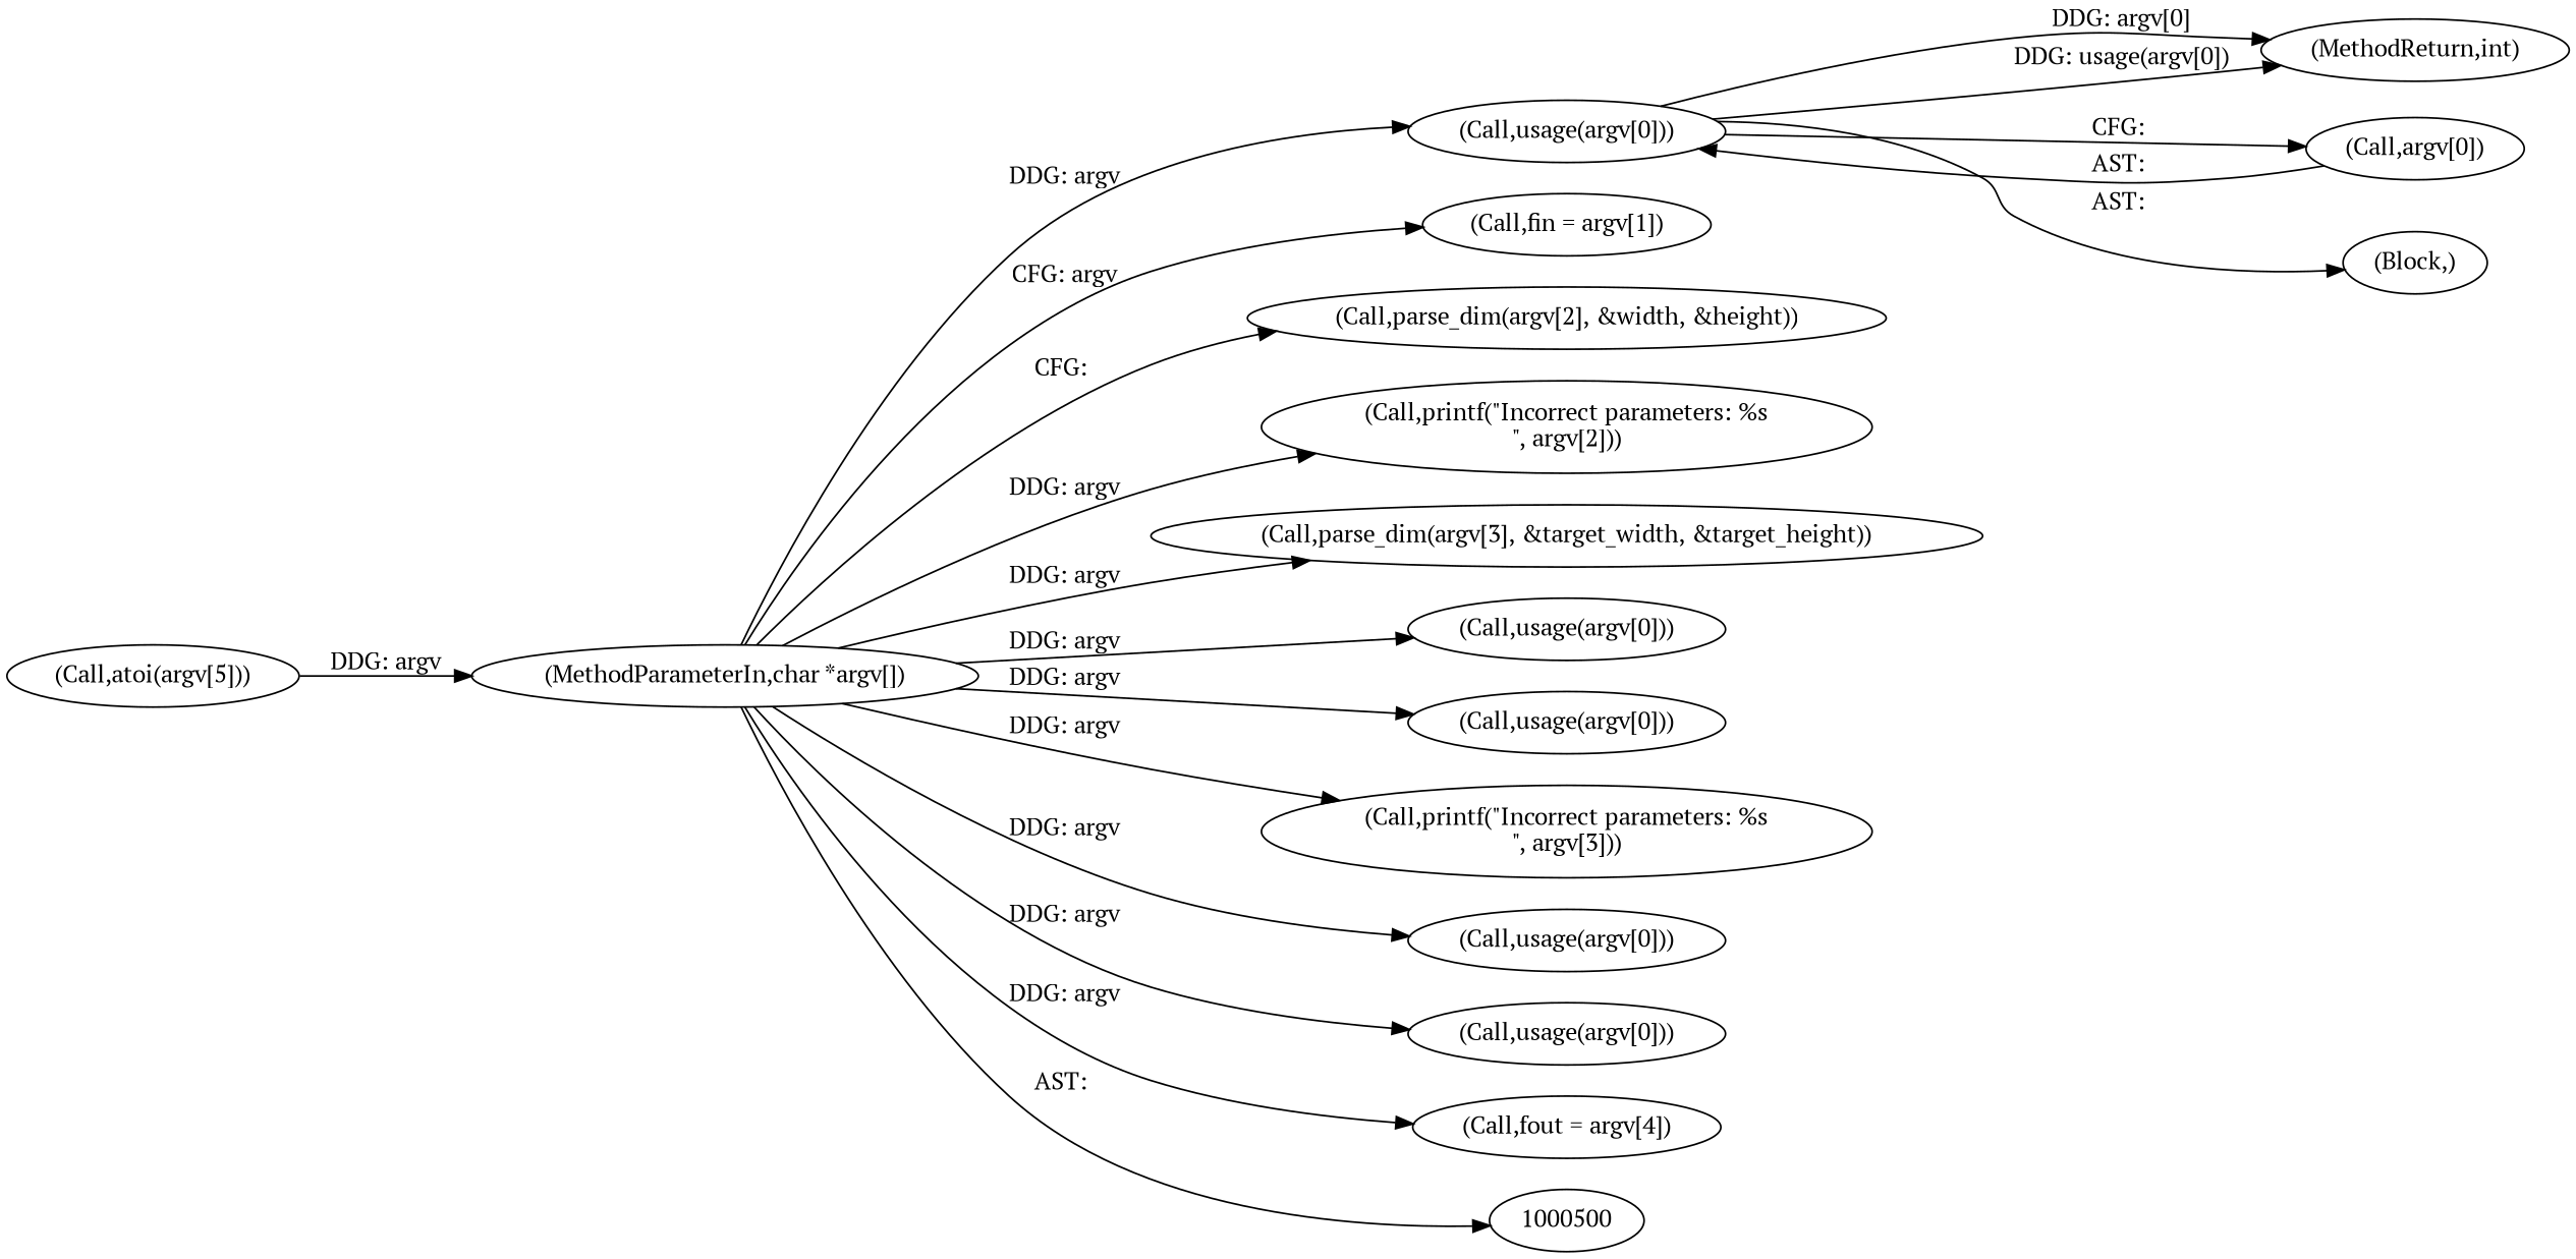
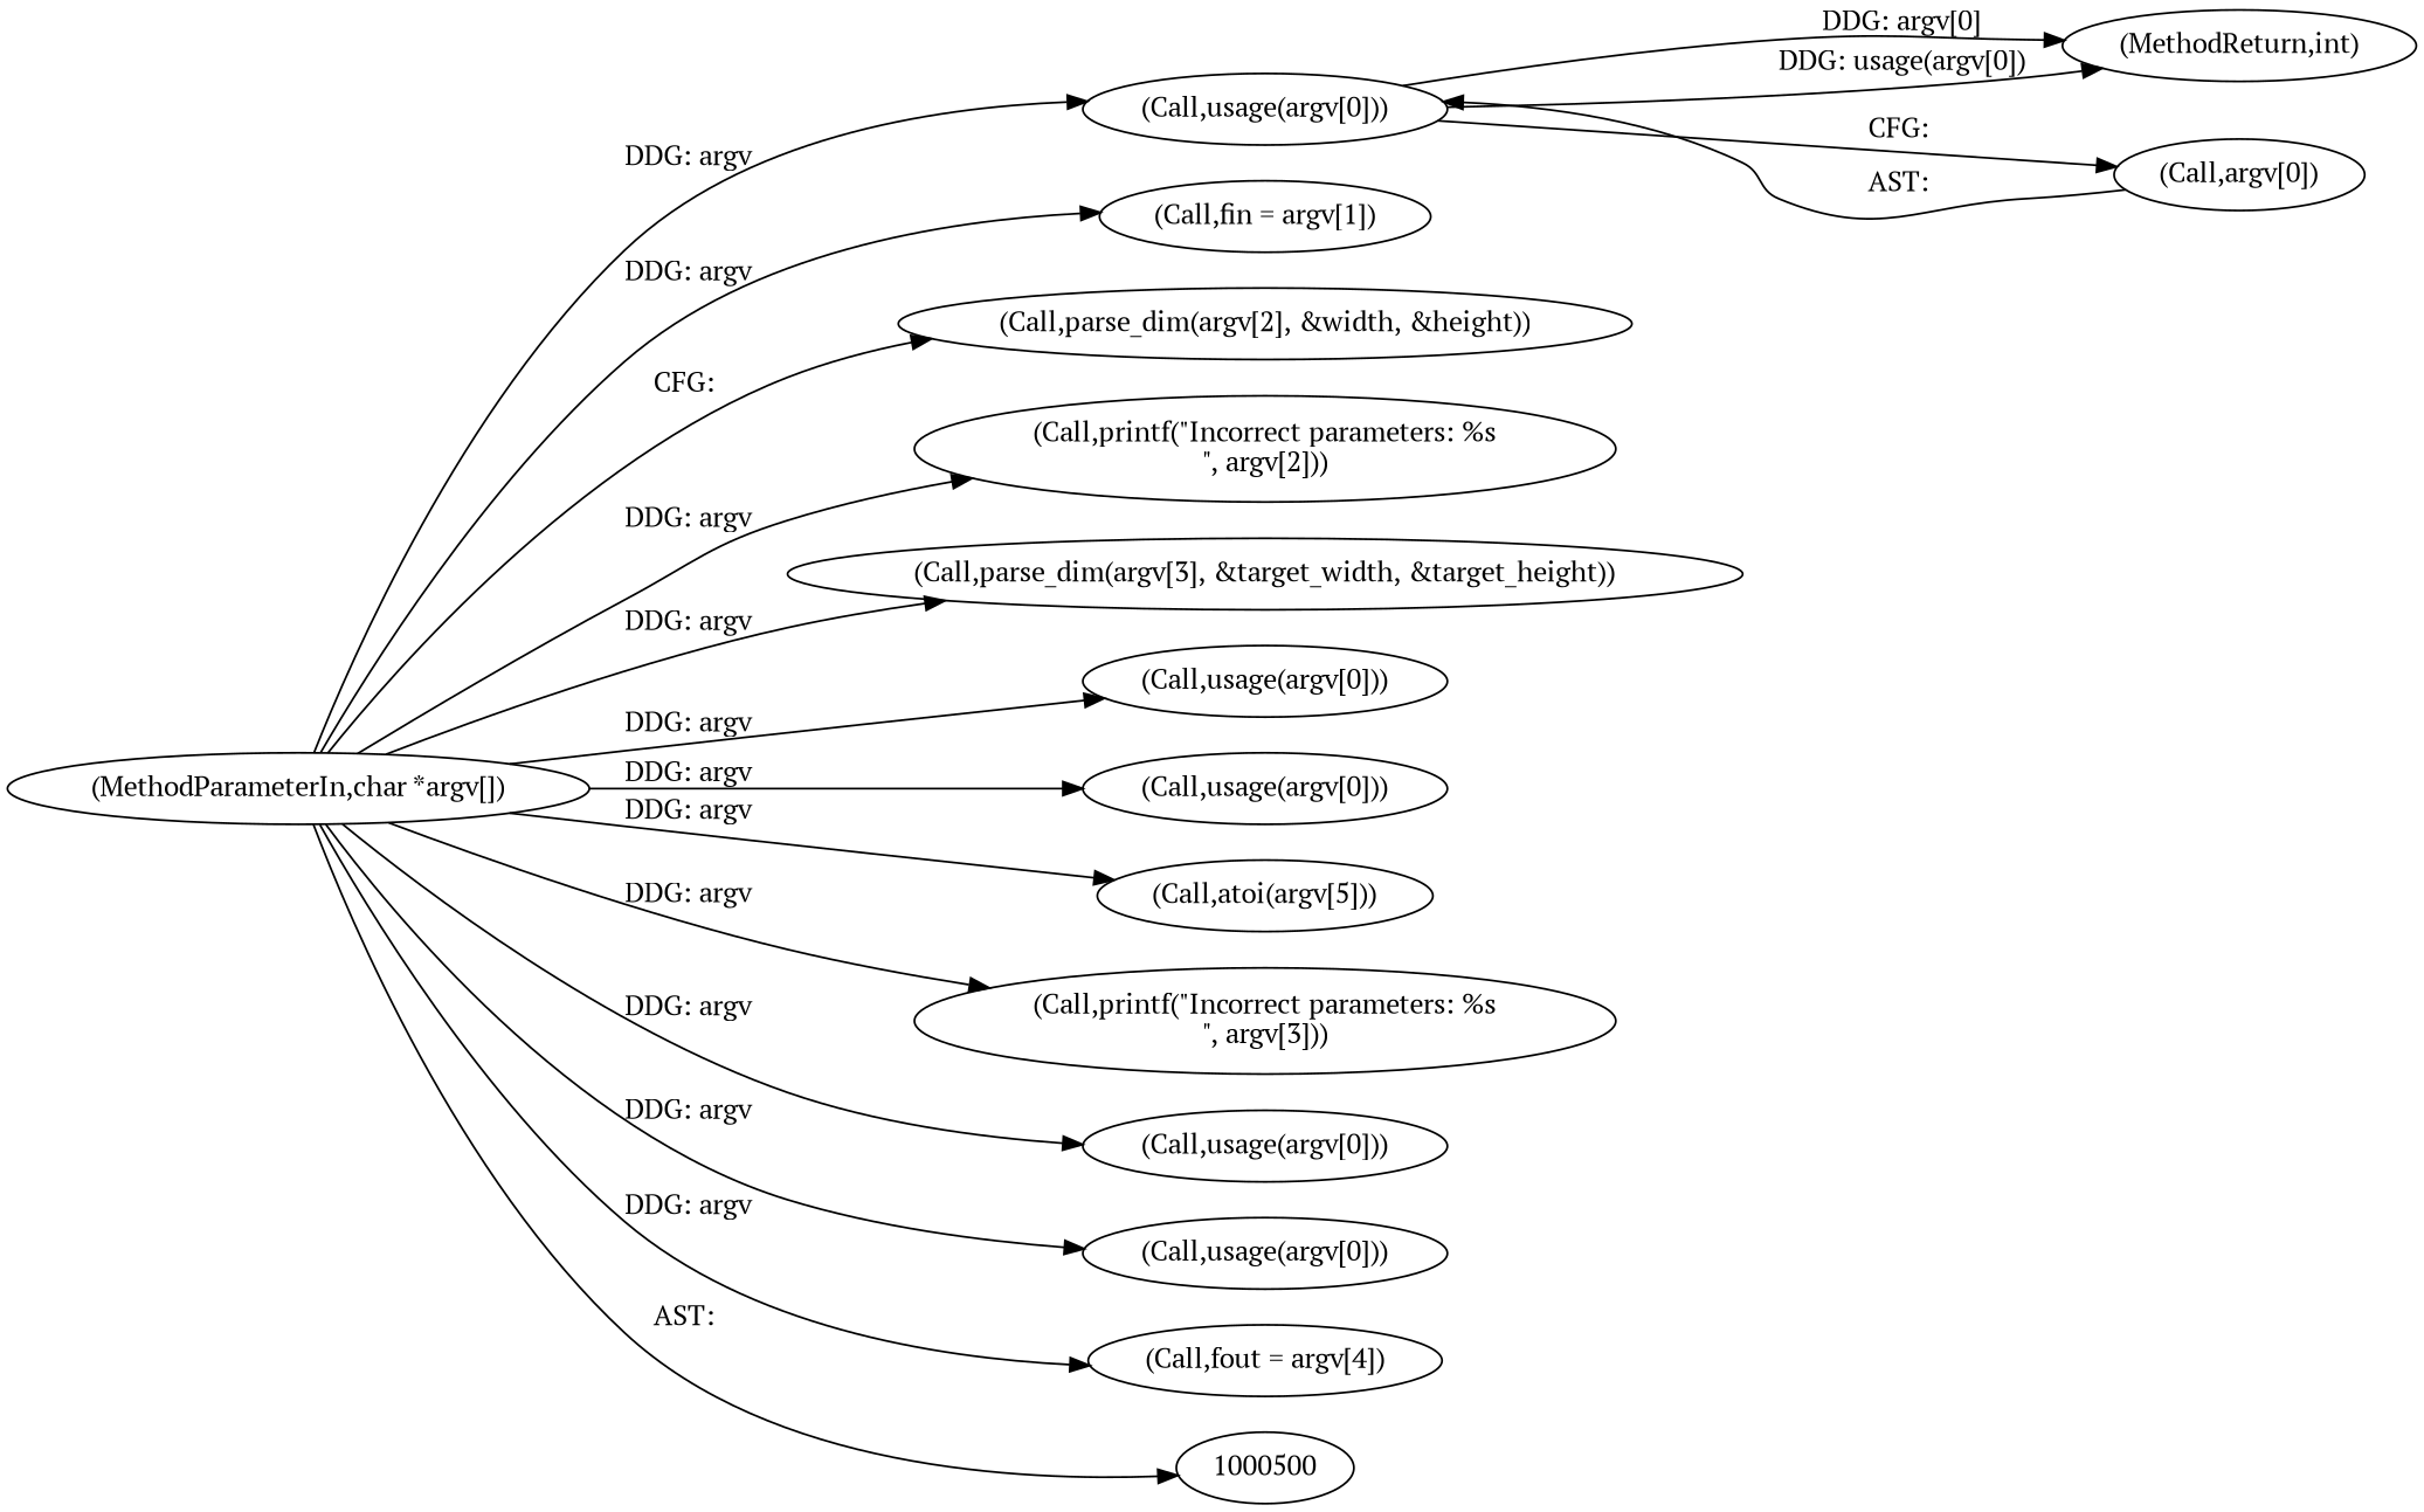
  digraph {
    fontname="PT Serif"
    rankdir=LR
    node [fontname="PT Serif"]
    edge [fontname="PT Serif"]
    n1 [label="(Call,usage(argv[0]))"]
    n2 [label="(MethodReturn,int)"]
    n3 [label="(Call,argv[0])"]
-   n4 [label="(Block,)"]
    n5 [label="(MethodParameterIn,char *argv[])"]
    n6 [label="(Call,fin = argv[1])"]
    n7 [label="(Call,parse_dim(argv[2], &width, &height))"]
    n8 [label="(Call,printf(\"Incorrect parameters: %s\n\", argv[2]))"]
    n9 [label="(Call,parse_dim(argv[3], &target_width, &target_height))"]
    n10 [label="(Call,usage(argv[0]))"]
    n11 [label="(Call,usage(argv[0]))"]
    n12 [label="(Call,atoi(argv[5]))"]
    n13 [label="(Call,printf(\"Incorrect parameters: %s\n\", argv[3]))"]
    n14 [label="(Call,usage(argv[0]))"]
    n15 [label="(Call,usage(argv[0]))"]
    n16 [label="(Call,fout = argv[4])"]
    n17 [label=1000500]
    n1 -> n2 [label="DDG: argv[0]"]
    n1 -> n2 [label="DDG: usage(argv[0])"]
    n1 -> n3 [label="CFG: "]
-   n1 -> n4 [label="AST: "]
    n3 -> n1 [label="AST: "]
    n5 -> n1 [label="DDG: argv"]
-   n5 -> n6 [label="CFG: argv"]
+   n5 -> n6 [label="DDG: argv"]
    n5 -> n7 [label="CFG: "]
    n5 -> n8 [label="DDG: argv"]
    n5 -> n9 [label="DDG: argv"]
    n5 -> n10 [label="DDG: argv"]
    n5 -> n11 [label="DDG: argv"]
-   n12 -> n5 [label="DDG: argv"]
+   n5 -> n12 [label="DDG: argv"]
    n5 -> n13 [label="DDG: argv"]
    n5 -> n14 [label="DDG: argv"]
    n5 -> n15 [label="DDG: argv"]
    n5 -> n16 [label="DDG: argv"]
    n5 -> n17 [label="AST: "]
  }
